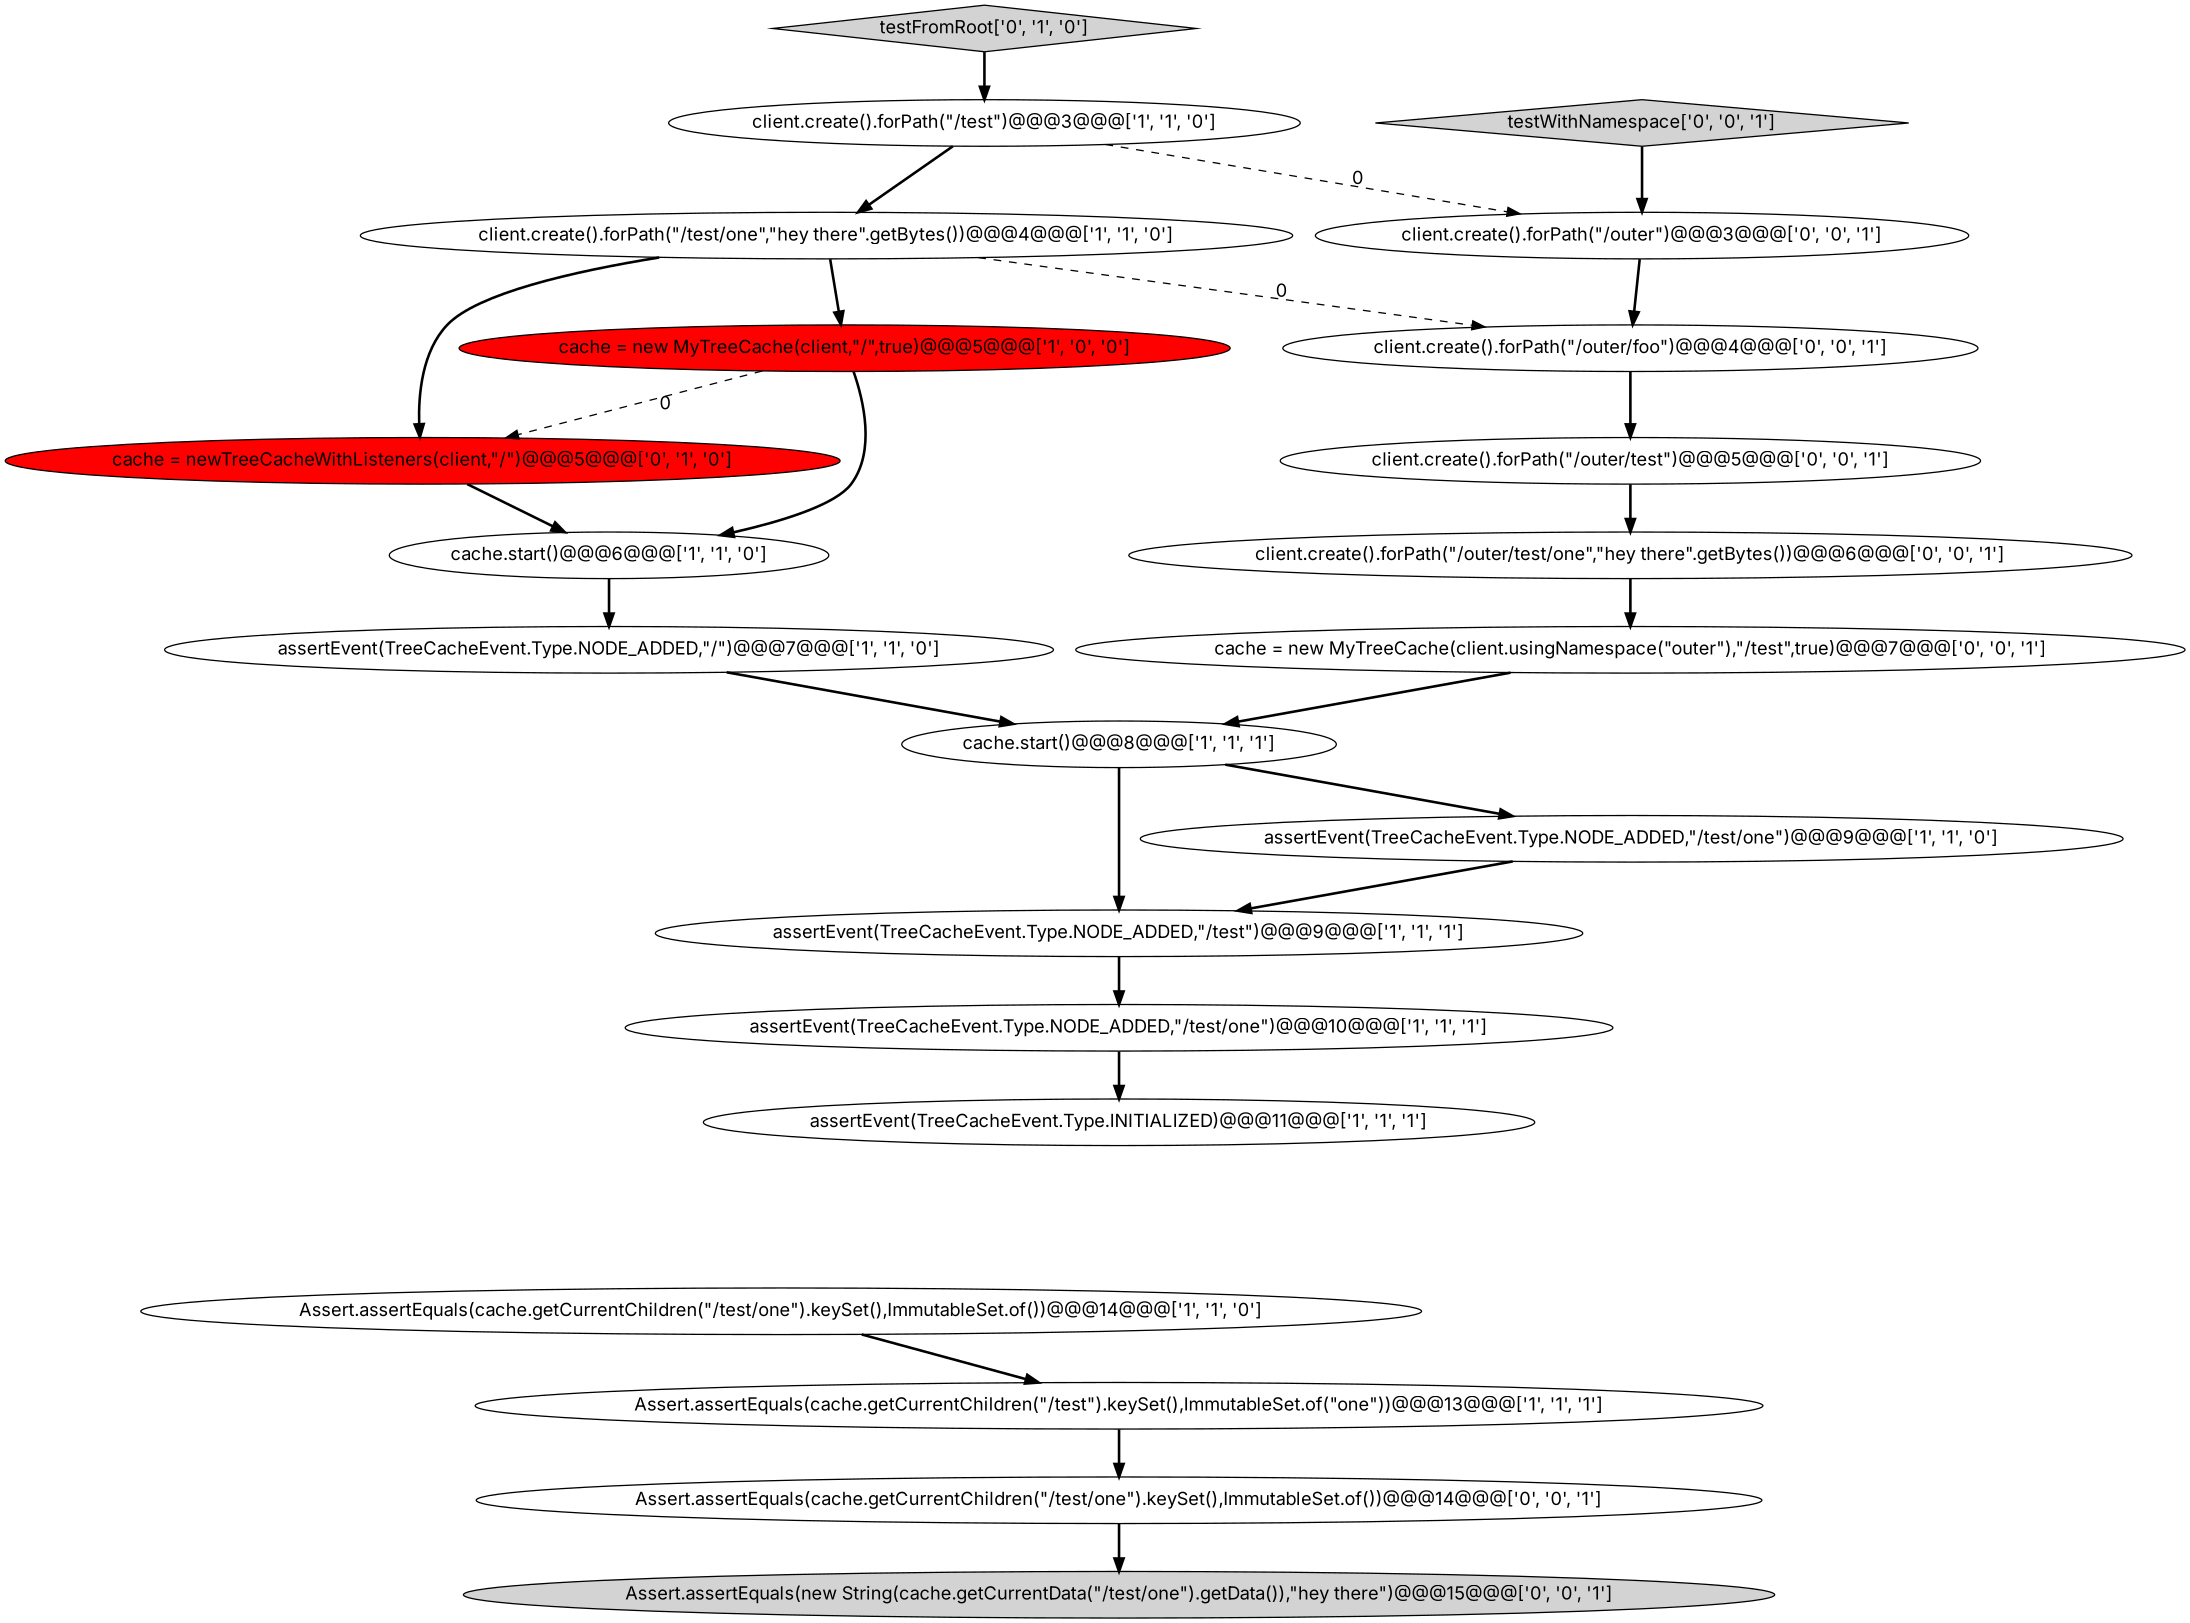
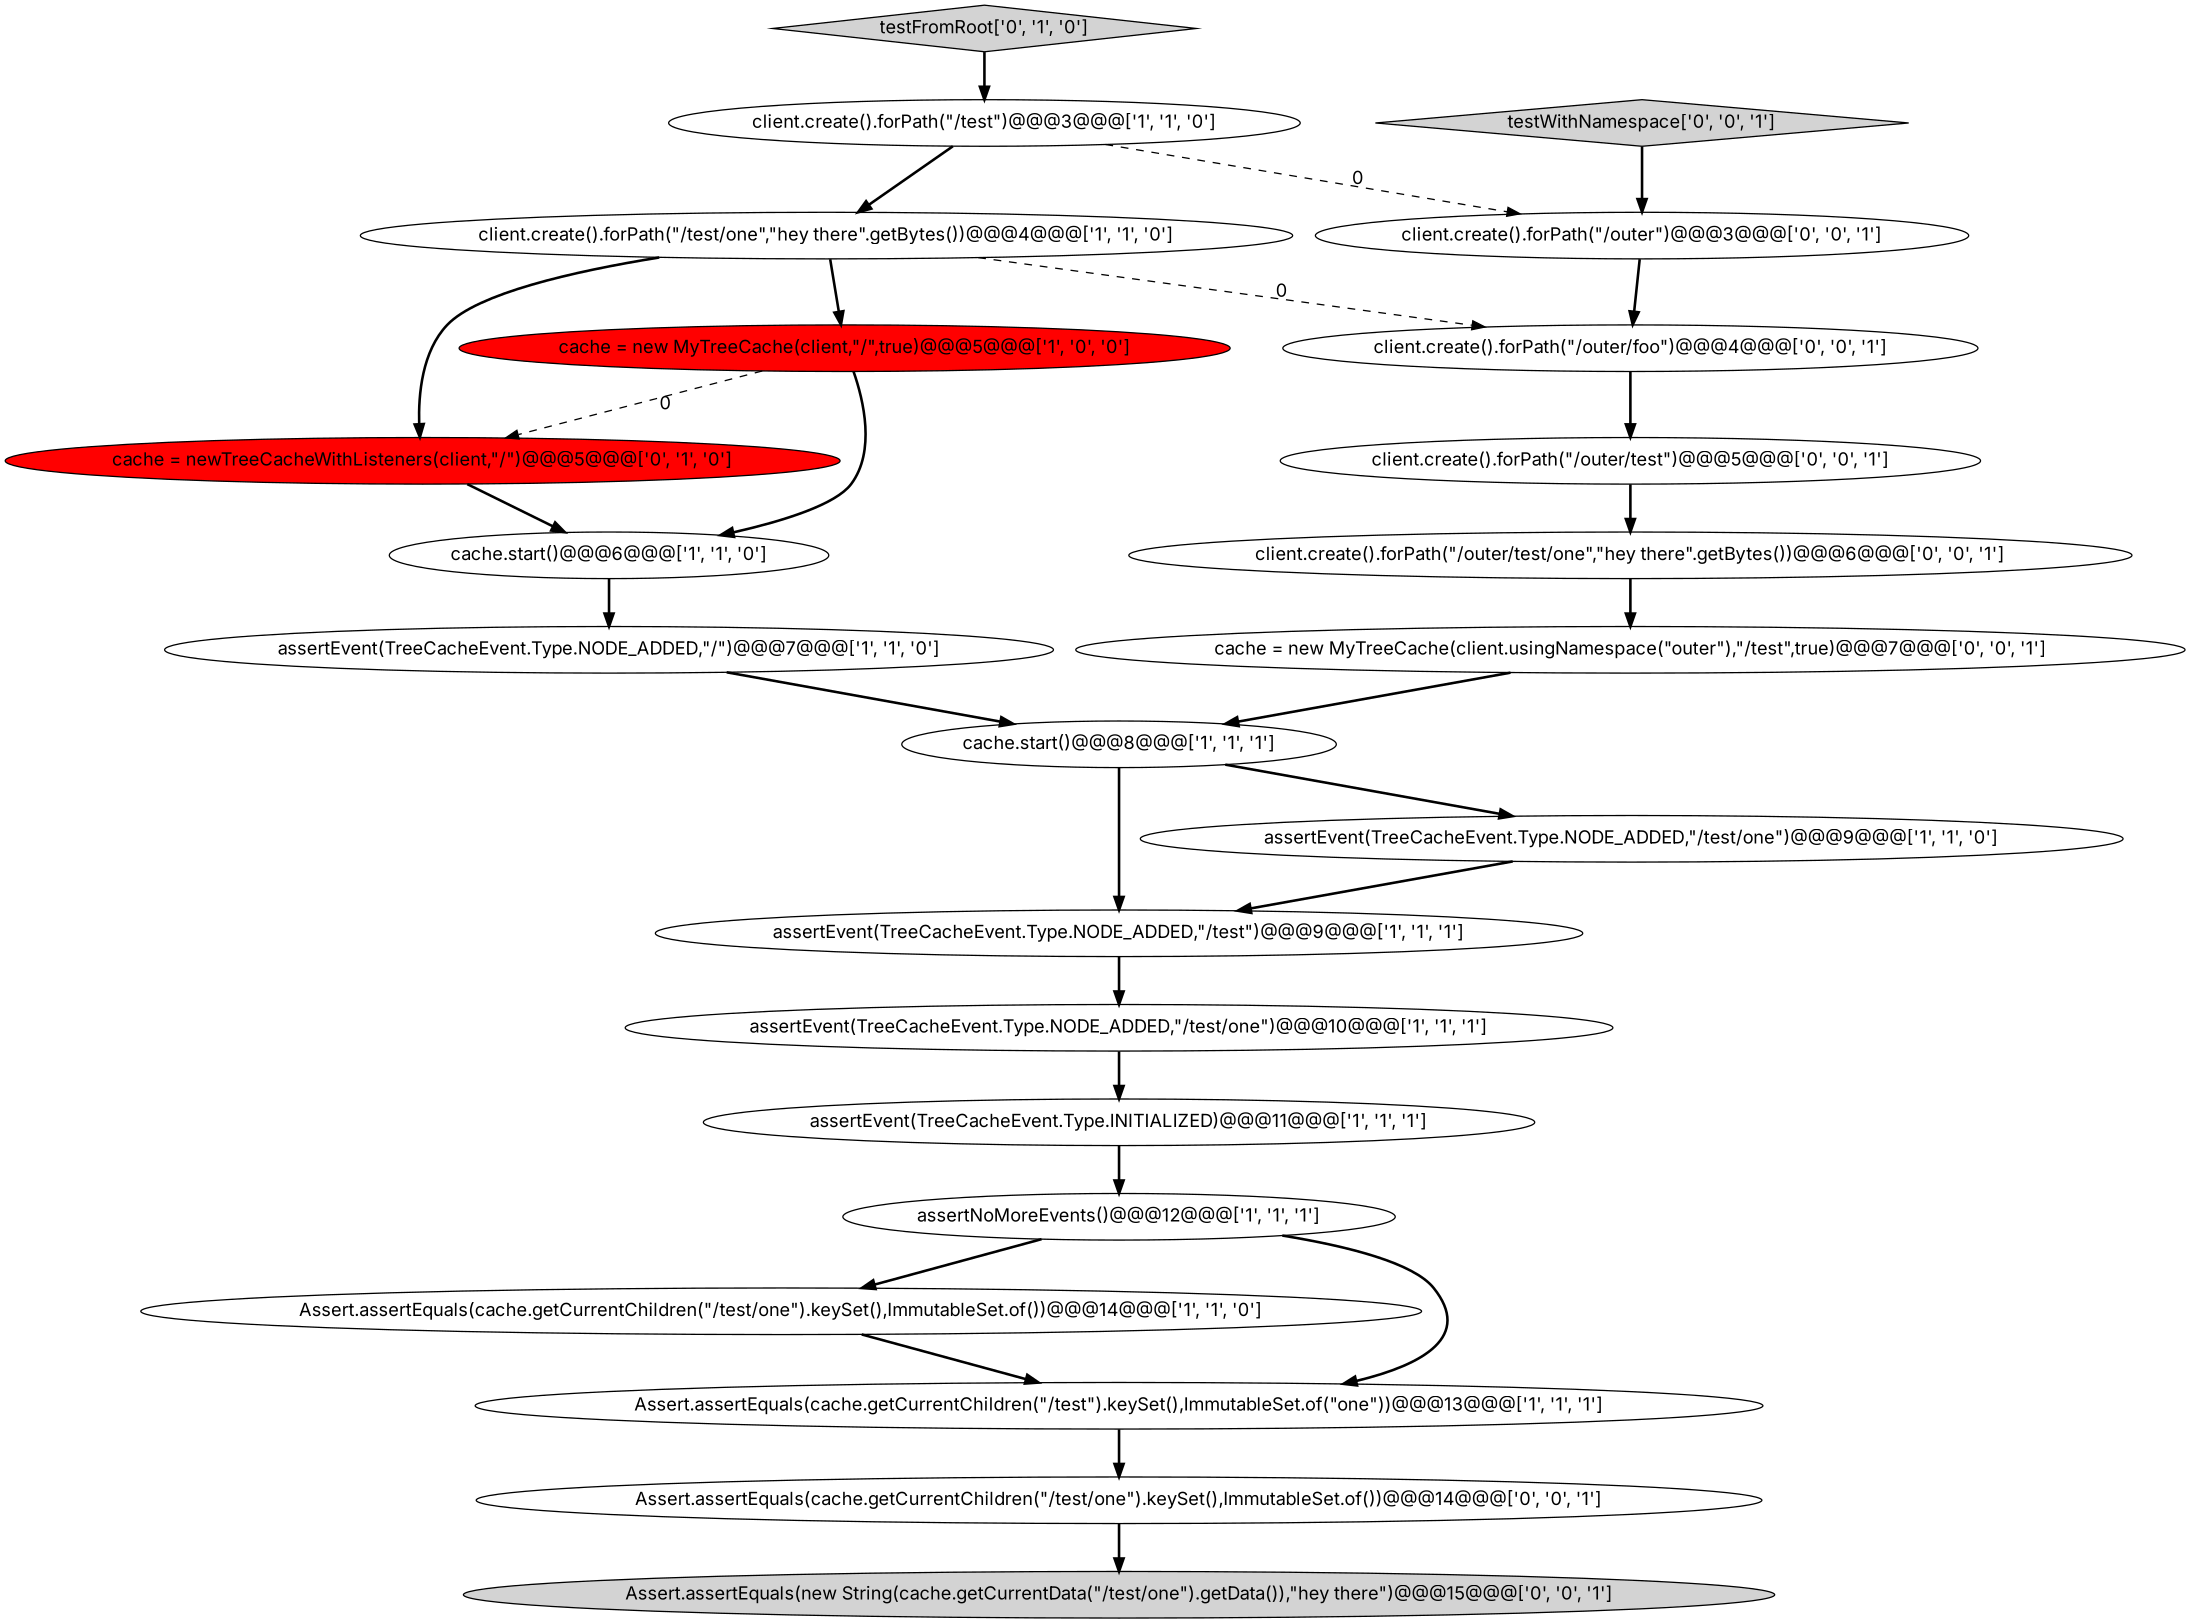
  digraph {
    fontname=Inter
    node [fillcolor=white fontname=Inter shape=ellipse style=filled]
    edge [fontname=Inter style=bold]
    n1 [label="Assert.assertEquals(cache.getCurrentChildren(\"/test/one\").keySet(),ImmutableSet.of())@@@14@@@['1', '1', '0']"]
    n2 [label="Assert.assertEquals(cache.getCurrentChildren(\"/test\").keySet(),ImmutableSet.of(\"one\"))@@@13@@@['1', '1', '1']"]
    n3 [label="Assert.assertEquals(cache.getCurrentChildren(\"/test/one\").keySet(),ImmutableSet.of())@@@14@@@['0', '0', '1']"]
    n4 [fillcolor=lightgray label="Assert.assertEquals(new String(cache.getCurrentData(\"/test/one\").getData()),\"hey there\")@@@15@@@['0', '0', '1']"]
    n5 [label="cache = new MyTreeCache(client.usingNamespace(\"outer\"),\"/test\",true)@@@7@@@['0', '0', '1']"]
    n6 [label="cache.start()@@@8@@@['1', '1', '1']"]
    n7 [label="assertEvent(TreeCacheEvent.Type.NODE_ADDED,\"/test\")@@@9@@@['1', '1', '1']"]
    n8 [label="assertEvent(TreeCacheEvent.Type.NODE_ADDED,\"/test/one\")@@@9@@@['1', '1', '0']"]
    n9 [label="client.create().forPath(\"/test\")@@@3@@@['1', '1', '0']"]
    n10 [label="client.create().forPath(\"/test/one\",\"hey there\".getBytes())@@@4@@@['1', '1', '0']"]
    n11 [label="client.create().forPath(\"/outer\")@@@3@@@['0', '0', '1']"]
    n12 [label="assertEvent(TreeCacheEvent.Type.NODE_ADDED,\"/\")@@@7@@@['1', '1', '0']"]
    n13 [fillcolor=red label="cache = new MyTreeCache(client,\"/\",true)@@@5@@@['1', '0', '0']"]
    n14 [fillcolor=red label="cache = newTreeCacheWithListeners(client,\"/\")@@@5@@@['0', '1', '0']"]
    n15 [label="client.create().forPath(\"/outer/foo\")@@@4@@@['0', '0', '1']"]
    n16 [label="cache.start()@@@6@@@['1', '1', '0']"]
    n17 [label="client.create().forPath(\"/outer/test\")@@@5@@@['0', '0', '1']"]
    n18 [label="assertEvent(TreeCacheEvent.Type.NODE_ADDED,\"/test/one\")@@@10@@@['1', '1', '1']"]
    n19 [label="client.create().forPath(\"/outer/test/one\",\"hey there\".getBytes())@@@6@@@['0', '0', '1']"]
    n20 [label="assertEvent(TreeCacheEvent.Type.INITIALIZED)@@@11@@@['1', '1', '1']"]
+   n21 [label="assertNoMoreEvents()@@@12@@@['1', '1', '1']"]
    n22 [fillcolor=lightgray label="testFromRoot['0', '1', '0']" shape=diamond]
    n23 [fillcolor=lightgray label="testWithNamespace['0', '0', '1']" shape=diamond]
    n1 -> n2
    n2 -> n3
    n3 -> n4
    n5 -> n6
    n6 -> n7
    n6 -> n8
    n7 -> n18
    n8 -> n7
    n9 -> n10
    n9 -> n11 [label=0 style=dashed]
    n10 -> n13
    n10 -> n14
    n10 -> n15 [label=0 style=dashed]
    n11 -> n15
    n12 -> n6
    n13 -> n14 [label=0 style=dashed]
    n13 -> n16
    n14 -> n16
    n15 -> n17
    n16 -> n12
    n17 -> n19
    n18 -> n20
    n19 -> n5
+   n20 -> n21
+   n21 -> n1
+   n21 -> n2
    n22 -> n9
    n23 -> n11
  }
